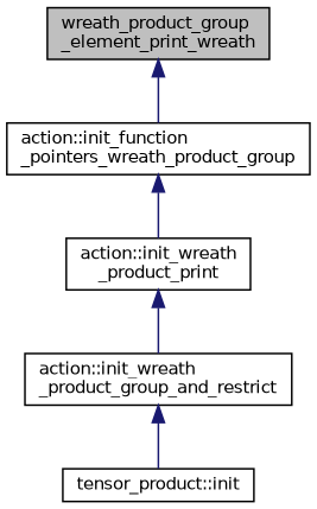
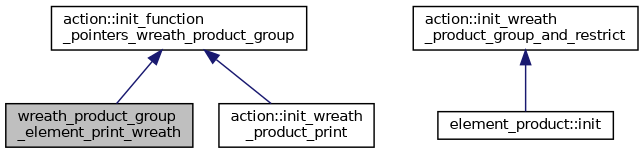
  digraph {
    rankdir=TB
    node [color=black fillcolor=white fontname=Helvetica fontsize=10 shape=record style=filled]
    edge [color=midnightblue dir=back fontname=Helvetica fontsize=10 labelfontname=Helvetica labelfontsize=10 style=solid]
    n1 [fillcolor=grey75 fontcolor=black height=0.2 label="wreath_product_group\l_element_print_wreath" width=0.4]
    n2 [height=0.2 label="action::init_function\l_pointers_wreath_product_group" width=0.4]
    n3 [height=0.2 label="action::init_wreath\l_product_print" width=0.4]
    n4 [height=0.2 label="action::init_wreath\l_product_group_and_restrict" width=0.4]
-   n5 [height=0.2 label="tensor_product::init" width=0.4]
-   n1 -> n2
+   n5 [height=0.2 label="element_product::init" width=0.4]
+   n2 -> n1
    n2 -> n3
-   n3 -> n4
    n4 -> n5
  }
